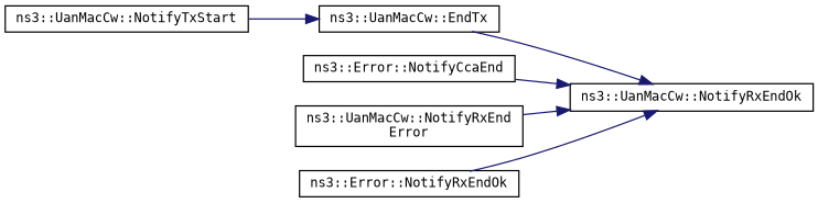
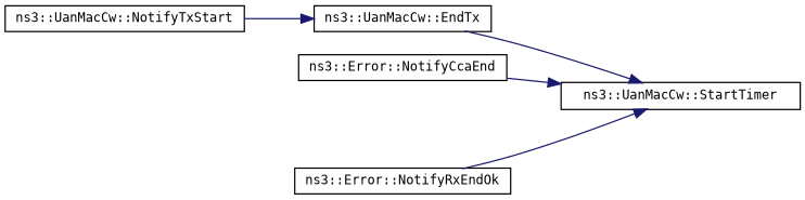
  digraph {
    fontname="DejaVu Sans Mono"
    rankdir=RL
    node [color=black fillcolor=white fontname="DejaVu Sans Mono" fontsize=10 shape=record style=filled]
    edge [color=midnightblue dir=back fontname="DejaVu Sans Mono" fontsize=10 labelfontname=Helvetica labelfontsize=10 style=solid]
-   n1 [height=0.2 label="ns3::UanMacCw::NotifyRxEndOk" width=0.4]
+   n1 [height=0.2 label="ns3::UanMacCw::StartTimer" width=0.4]
    n2 [height=0.2 label="ns3::UanMacCw::EndTx" width=0.4]
    n3 [height=0.2 label="ns3::Error::NotifyCcaEnd" width=0.4]
-   n4 [height=0.2 label="ns3::UanMacCw::NotifyRxEnd\lError" width=0.4]
    n5 [height=0.2 label="ns3::Error::NotifyRxEndOk" width=0.4]
    n6 [height=0.2 label="ns3::UanMacCw::NotifyTxStart" width=0.4]
    n1 -> n2
    n1 -> n3
-   n1 -> n4
    n1 -> n5
    n2 -> n6
  }
